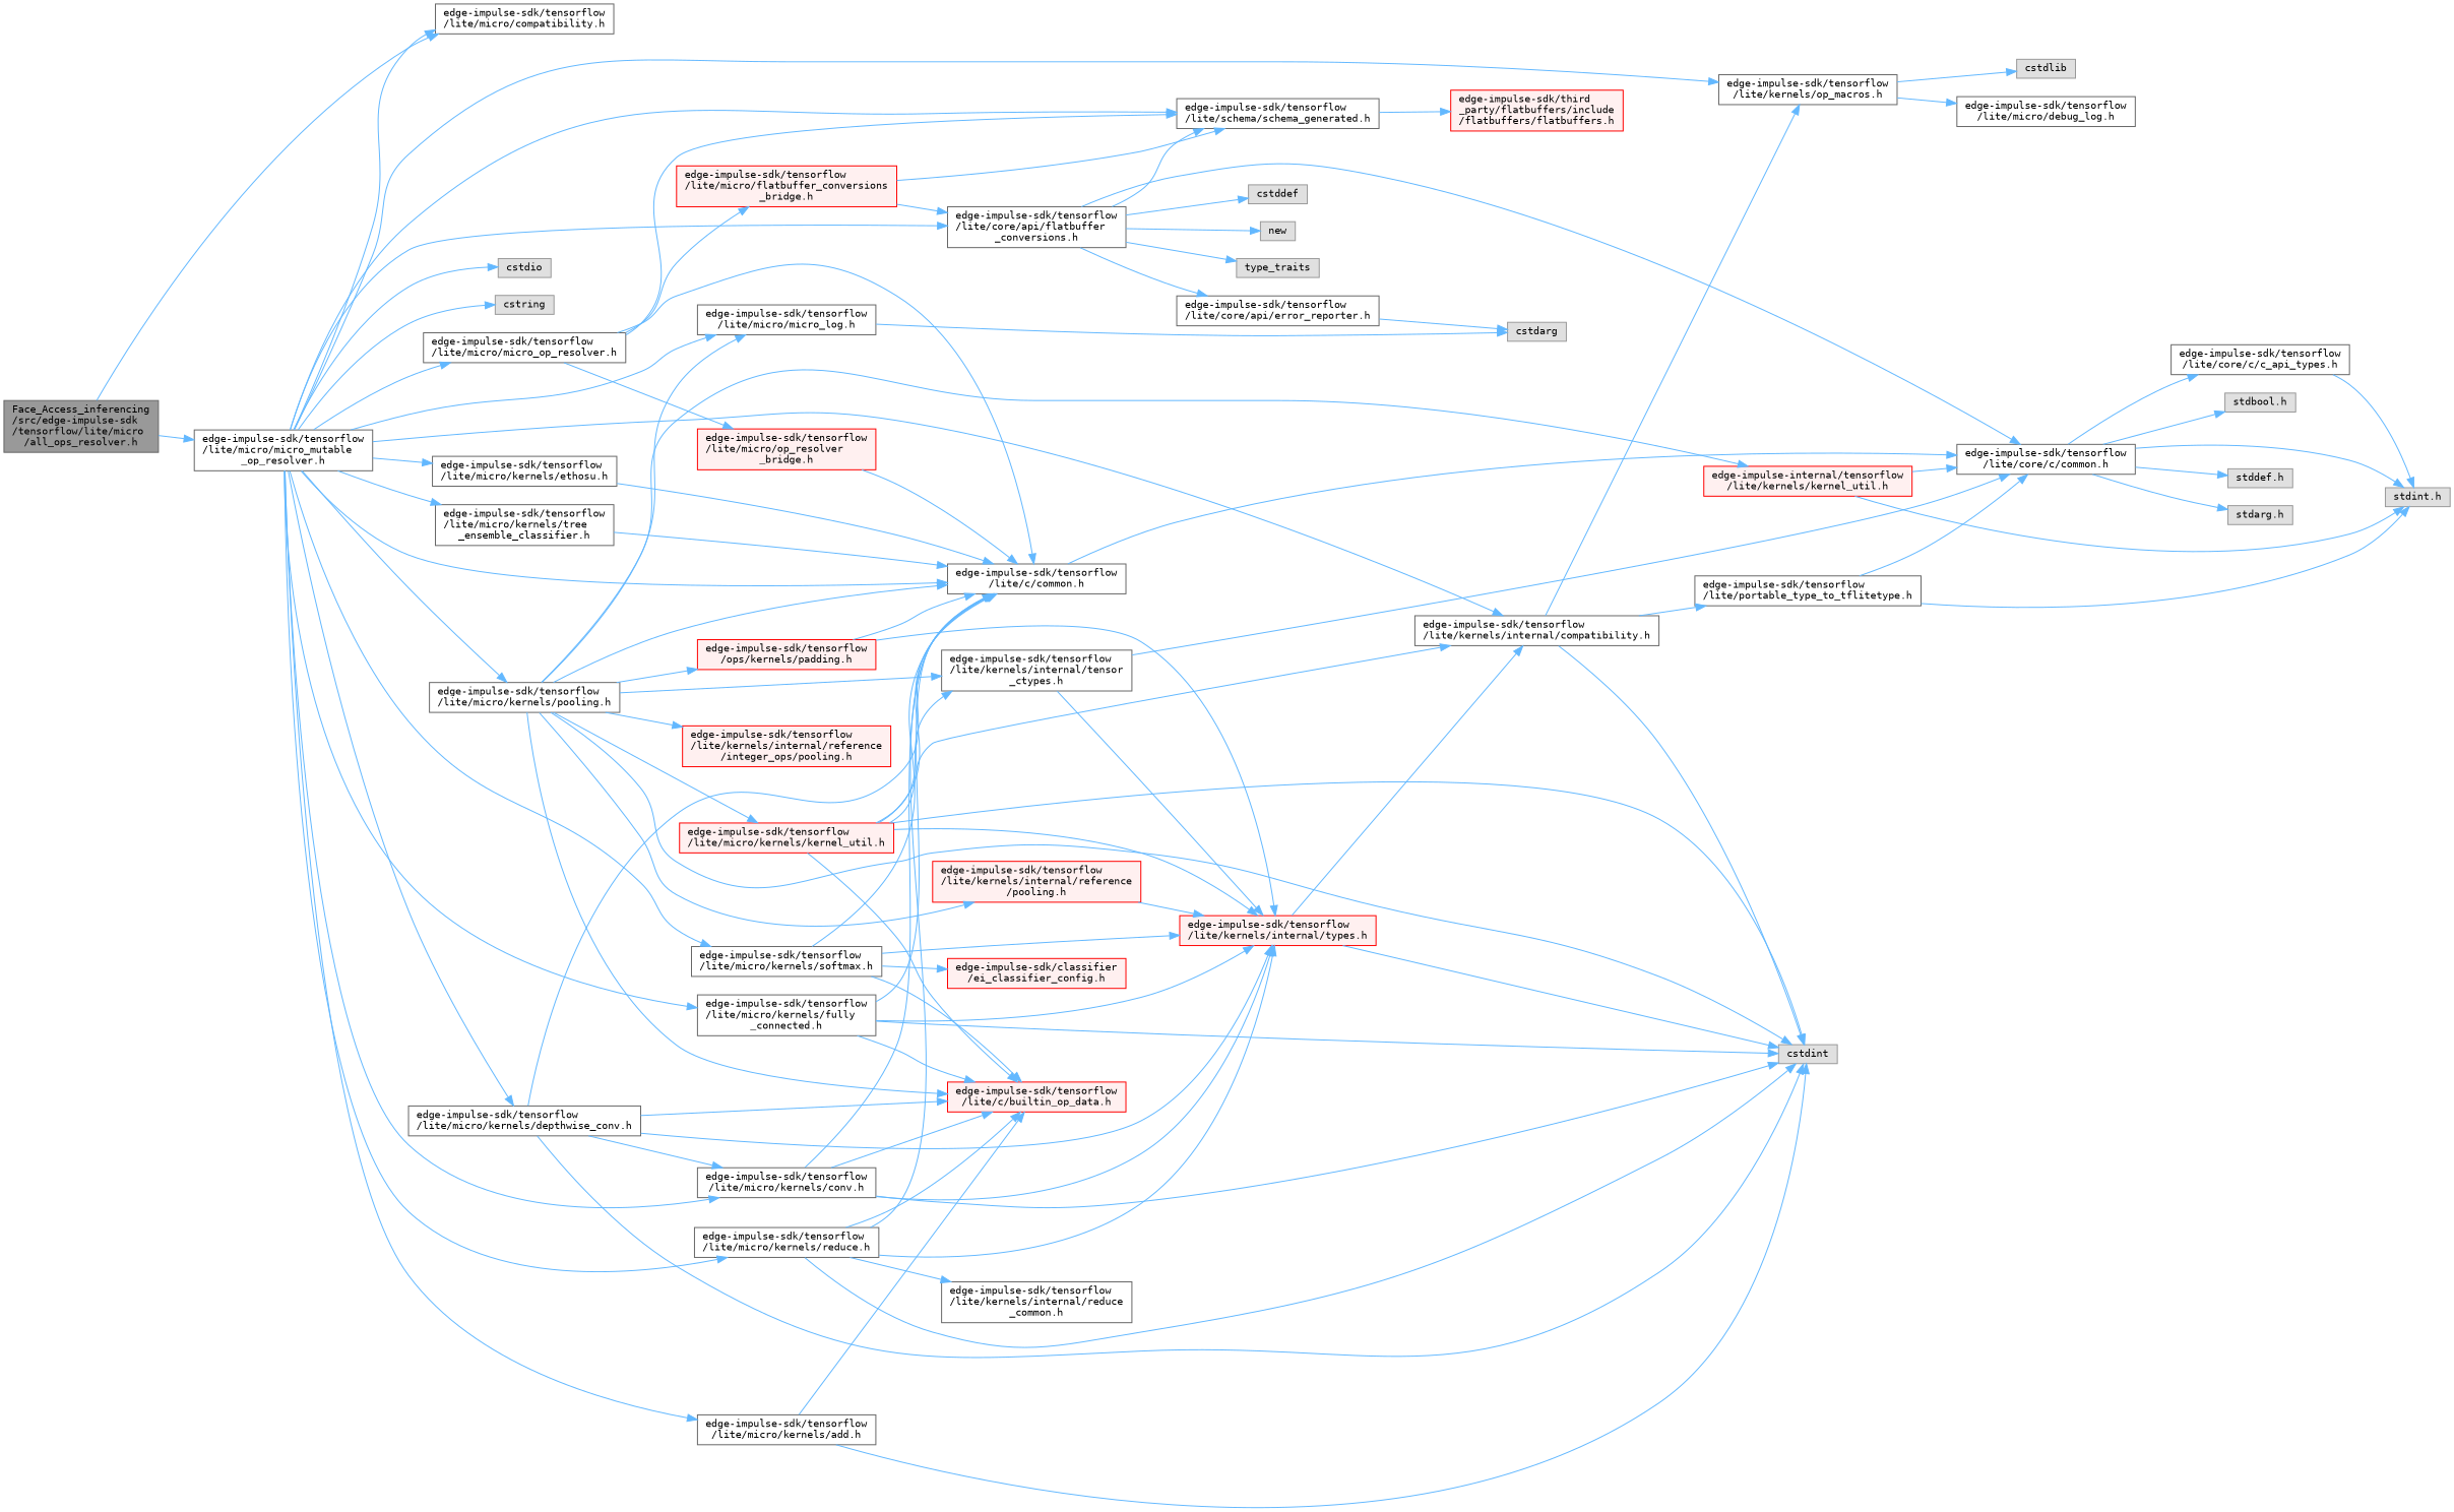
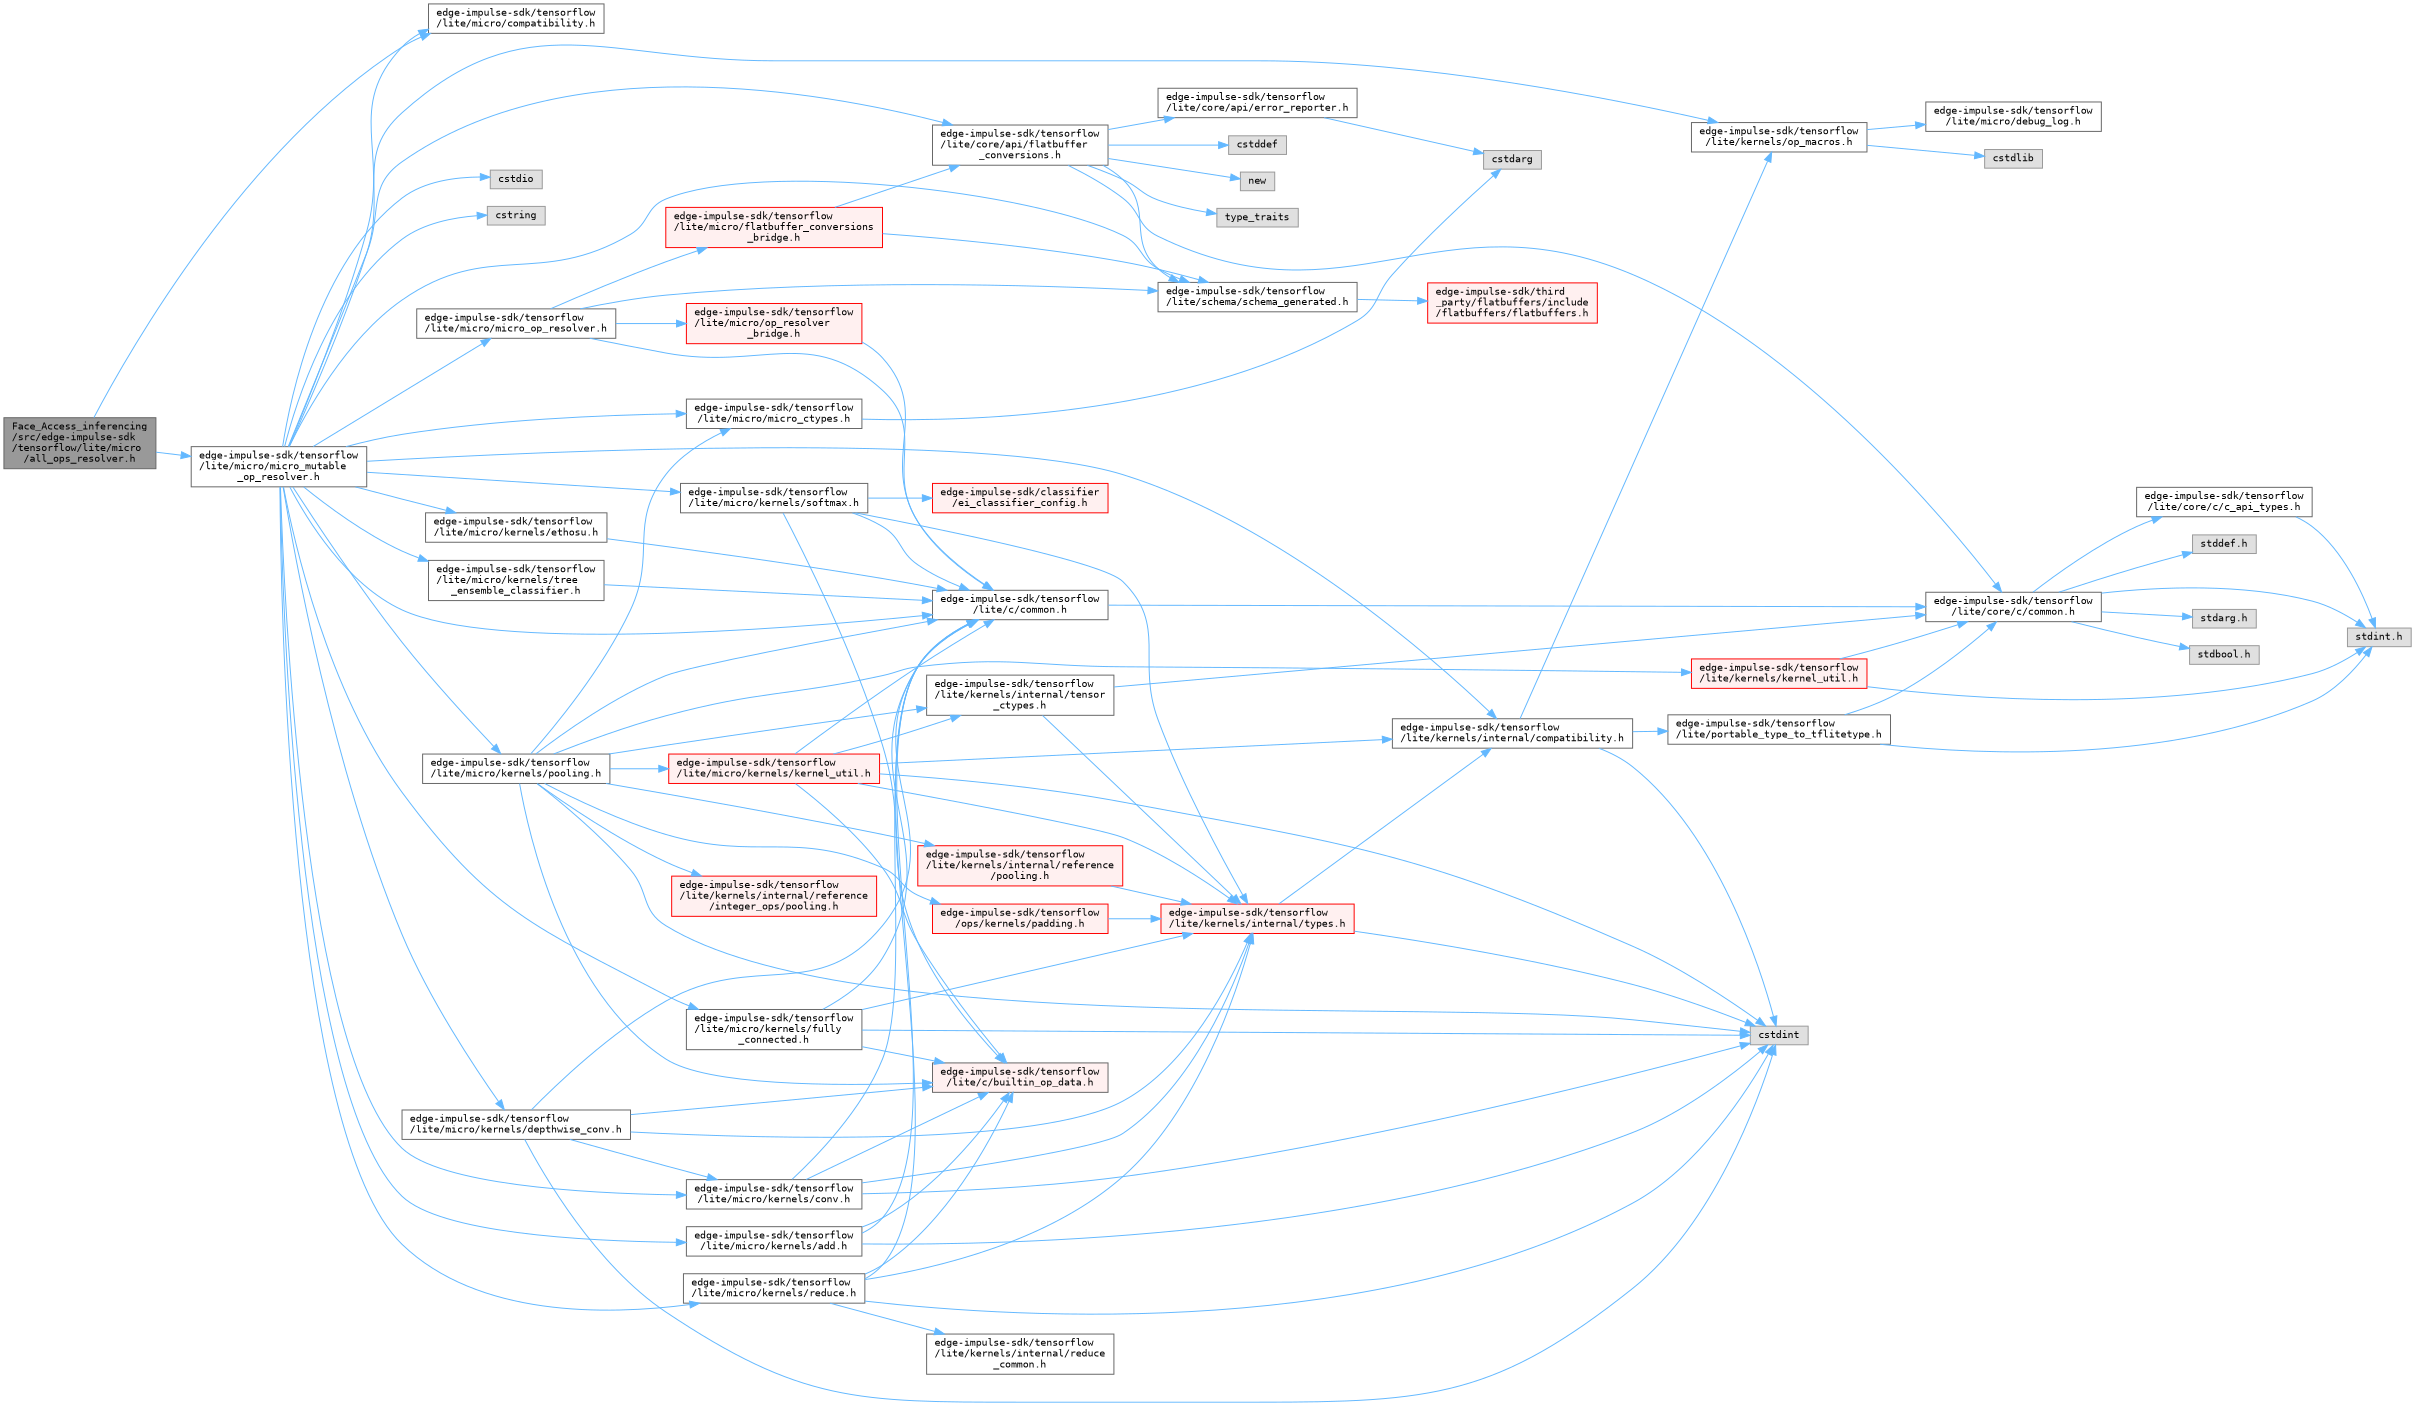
  digraph {
    fontname="DejaVu Sans Mono"
    rankdir=LR
    node [color=grey40 fillcolor=white fontname="DejaVu Sans Mono" fontsize=10 shape=box style=filled]
    edge [color=steelblue1 fontname="DejaVu Sans Mono" fontsize=10 labelfontname=Helvetica labelfontsize=10 style=solid]
    n1 [color=gray40 fillcolor=grey60 fontcolor=black height=0.2 label="Face_Access_inferencing\l/src/edge-impulse-sdk\l/tensorflow/lite/micro\l/all_ops_resolver.h" width=0.4]
    n2 [height=0.2 label="edge-impulse-sdk/tensorflow\l/lite/micro/compatibility.h" width=0.4]
    n3 [height=0.2 label="edge-impulse-sdk/tensorflow\l/lite/micro/micro_mutable\l_op_resolver.h" width=0.4]
    n4 [color=grey60 fillcolor="#E0E0E0" height=0.2 label=cstdio width=0.4]
    n5 [color=grey60 fillcolor="#E0E0E0" height=0.2 label=cstring width=0.4]
    n6 [height=0.2 label="edge-impulse-sdk/tensorflow\l/lite/c/common.h" width=0.4]
    n7 [height=0.2 label="edge-impulse-sdk/tensorflow\l/lite/core/api/flatbuffer\l_conversions.h" width=0.4]
    n8 [height=0.2 label="edge-impulse-sdk/tensorflow\l/lite/schema/schema_generated.h" width=0.4]
    n9 [height=0.2 label="edge-impulse-sdk/tensorflow\l/lite/kernels/internal/compatibility.h" width=0.4]
    n10 [height=0.2 label="edge-impulse-sdk/tensorflow\l/lite/kernels/op_macros.h" width=0.4]
    n11 [height=0.2 label="edge-impulse-sdk/tensorflow\l/lite/micro/kernels/add.h" width=0.4]
    n12 [height=0.2 label="edge-impulse-sdk/tensorflow\l/lite/micro/kernels/conv.h" width=0.4]
    n13 [height=0.2 label="edge-impulse-sdk/tensorflow\l/lite/micro/kernels/depthwise_conv.h" width=0.4]
    n14 [height=0.2 label="edge-impulse-sdk/tensorflow\l/lite/micro/kernels/ethosu.h" width=0.4]
    n15 [height=0.2 label="edge-impulse-sdk/tensorflow\l/lite/micro/kernels/tree\l_ensemble_classifier.h" width=0.4]
    n16 [height=0.2 label="edge-impulse-sdk/tensorflow\l/lite/micro/kernels/fully\l_connected.h" width=0.4]
    n17 [height=0.2 label="edge-impulse-sdk/tensorflow\l/lite/micro/kernels/pooling.h" width=0.4]
-   n18 [height=0.2 label="edge-impulse-sdk/tensorflow\l/lite/micro/micro_log.h" width=0.4]
+   n18 [height=0.2 label="edge-impulse-sdk/tensorflow\l/lite/micro/micro_ctypes.h" width=0.4]
    n19 [height=0.2 label="edge-impulse-sdk/tensorflow\l/lite/micro/kernels/reduce.h" width=0.4]
    n20 [height=0.2 label="edge-impulse-sdk/tensorflow\l/lite/micro/kernels/softmax.h" width=0.4]
    n21 [height=0.2 label="edge-impulse-sdk/tensorflow\l/lite/micro/micro_op_resolver.h" width=0.4]
    n22 [height=0.2 label="edge-impulse-sdk/tensorflow\l/lite/core/c/common.h" width=0.4]
    n23 [color=grey60 fillcolor="#E0E0E0" height=0.2 label=cstddef width=0.4]
    n24 [color=grey60 fillcolor="#E0E0E0" height=0.2 label=new width=0.4]
    n25 [color=grey60 fillcolor="#E0E0E0" height=0.2 label=type_traits width=0.4]
    n26 [height=0.2 label="edge-impulse-sdk/tensorflow\l/lite/core/api/error_reporter.h" width=0.4]
    n27 [color=red fillcolor="#FFF0F0" height=0.2 label="edge-impulse-sdk/third\l_party/flatbuffers/include\l/flatbuffers/flatbuffers.h" width=0.4]
    n28 [color=grey60 fillcolor="#E0E0E0" height=0.2 label=cstdint width=0.4]
    n29 [height=0.2 label="edge-impulse-sdk/tensorflow\l/lite/portable_type_to_tflitetype.h" width=0.4]
    n30 [height=0.2 label="edge-impulse-sdk/tensorflow\l/lite/micro/debug_log.h" width=0.4]
    n31 [color=grey60 fillcolor="#E0E0E0" height=0.2 label=cstdlib width=0.4]
-   n32 [color=red fillcolor="#FFF0F0" height=0.2 label="edge-impulse-sdk/tensorflow\l/lite/c/builtin_op_data.h" width=0.4]
+   n32 [fillcolor="#FFF0F0" height=0.2 label="edge-impulse-sdk/tensorflow\l/lite/c/builtin_op_data.h" width=0.4]
    n33 [color=red fillcolor="#FFF0F0" height=0.2 label="edge-impulse-sdk/tensorflow\l/lite/kernels/internal/types.h" width=0.4]
    n34 [color=red fillcolor="#FFF0F0" height=0.2 label="edge-impulse-sdk/tensorflow\l/lite/kernels/internal/reference\l/integer_ops/pooling.h" width=0.4]
    n35 [color=red fillcolor="#FFF0F0" height=0.2 label="edge-impulse-sdk/tensorflow\l/lite/kernels/internal/reference\l/pooling.h" width=0.4]
    n36 [height=0.2 label="edge-impulse-sdk/tensorflow\l/lite/kernels/internal/tensor\l_ctypes.h" width=0.4]
-   n37 [color=red fillcolor="#FFF0F0" height=0.2 label="edge-impulse-internal/tensorflow\l/lite/kernels/kernel_util.h" width=0.4]
+   n37 [color=red fillcolor="#FFF0F0" height=0.2 label="edge-impulse-sdk/tensorflow\l/lite/kernels/kernel_util.h" width=0.4]
    n38 [color=red fillcolor="#FFF0F0" height=0.2 label="edge-impulse-sdk/tensorflow\l/ops/kernels/padding.h" width=0.4]
    n39 [color=red fillcolor="#FFF0F0" height=0.2 label="edge-impulse-sdk/tensorflow\l/lite/micro/kernels/kernel_util.h" width=0.4]
    n40 [color=grey60 fillcolor="#E0E0E0" height=0.2 label=cstdarg width=0.4]
    n41 [height=0.2 label="edge-impulse-sdk/tensorflow\l/lite/kernels/internal/reduce\l_common.h" width=0.4]
    n42 [color=red fillcolor="#FFF0F0" height=0.2 label="edge-impulse-sdk/classifier\l/ei_classifier_config.h" width=0.4]
    n43 [color=red fillcolor="#FFF0F0" height=0.2 label="edge-impulse-sdk/tensorflow\l/lite/micro/flatbuffer_conversions\l_bridge.h" width=0.4]
    n44 [color=red fillcolor="#FFF0F0" height=0.2 label="edge-impulse-sdk/tensorflow\l/lite/micro/op_resolver\l_bridge.h" width=0.4]
    n45 [color=grey60 fillcolor="#E0E0E0" height=0.2 label="stdarg.h" width=0.4]
    n46 [color=grey60 fillcolor="#E0E0E0" height=0.2 label="stdbool.h" width=0.4]
    n47 [color=grey60 fillcolor="#E0E0E0" height=0.2 label="stddef.h" width=0.4]
    n48 [color=grey60 fillcolor="#E0E0E0" height=0.2 label="stdint.h" width=0.4]
    n49 [height=0.2 label="edge-impulse-sdk/tensorflow\l/lite/core/c/c_api_types.h" width=0.4]
    n1 -> n2
    n1 -> n3
    n3 -> n2
    n3 -> n4
    n3 -> n5
    n3 -> n6
    n3 -> n7
    n3 -> n8
    n3 -> n9
    n3 -> n10
    n3 -> n11
    n3 -> n12
    n3 -> n13
    n3 -> n14
    n3 -> n15
    n3 -> n16
    n3 -> n17
    n3 -> n18
    n3 -> n19
    n3 -> n20
    n3 -> n21
    n6 -> n22
    n7 -> n8
    n7 -> n22
    n7 -> n23
    n7 -> n24
    n7 -> n25
    n7 -> n26
    n8 -> n27
    n9 -> n10
    n9 -> n28
    n9 -> n29
    n10 -> n30
    n10 -> n31
-   n38 -> n6
+   n11 -> n6
    n11 -> n28
    n11 -> n32
    n12 -> n6
    n12 -> n28
    n12 -> n32
    n12 -> n33
    n13 -> n6
    n13 -> n12
    n13 -> n28
    n13 -> n32
    n13 -> n33
    n14 -> n6
    n15 -> n6
    n16 -> n6
    n16 -> n28
    n16 -> n32
    n16 -> n33
    n17 -> n6
    n17 -> n18
    n17 -> n28
    n17 -> n32
    n17 -> n34
    n17 -> n35
    n17 -> n36
    n17 -> n37
    n17 -> n38
    n17 -> n39
    n18 -> n40
    n19 -> n6
    n19 -> n28
    n19 -> n32
    n19 -> n33
    n19 -> n41
    n20 -> n6
    n20 -> n32
    n20 -> n33
    n20 -> n42
    n21 -> n6
    n21 -> n8
    n21 -> n43
    n21 -> n44
    n22 -> n45
    n22 -> n46
    n22 -> n47
    n22 -> n48
    n22 -> n49
    n26 -> n40
    n29 -> n22
    n29 -> n48
    n33 -> n9
    n33 -> n28
    n35 -> n33
    n36 -> n22
    n36 -> n33
    n37 -> n22
    n37 -> n48
    n38 -> n33
    n39 -> n6
    n39 -> n9
    n39 -> n28
    n39 -> n32
    n39 -> n33
    n39 -> n36
    n43 -> n7
    n43 -> n8
    n44 -> n6
    n49 -> n48
  }
